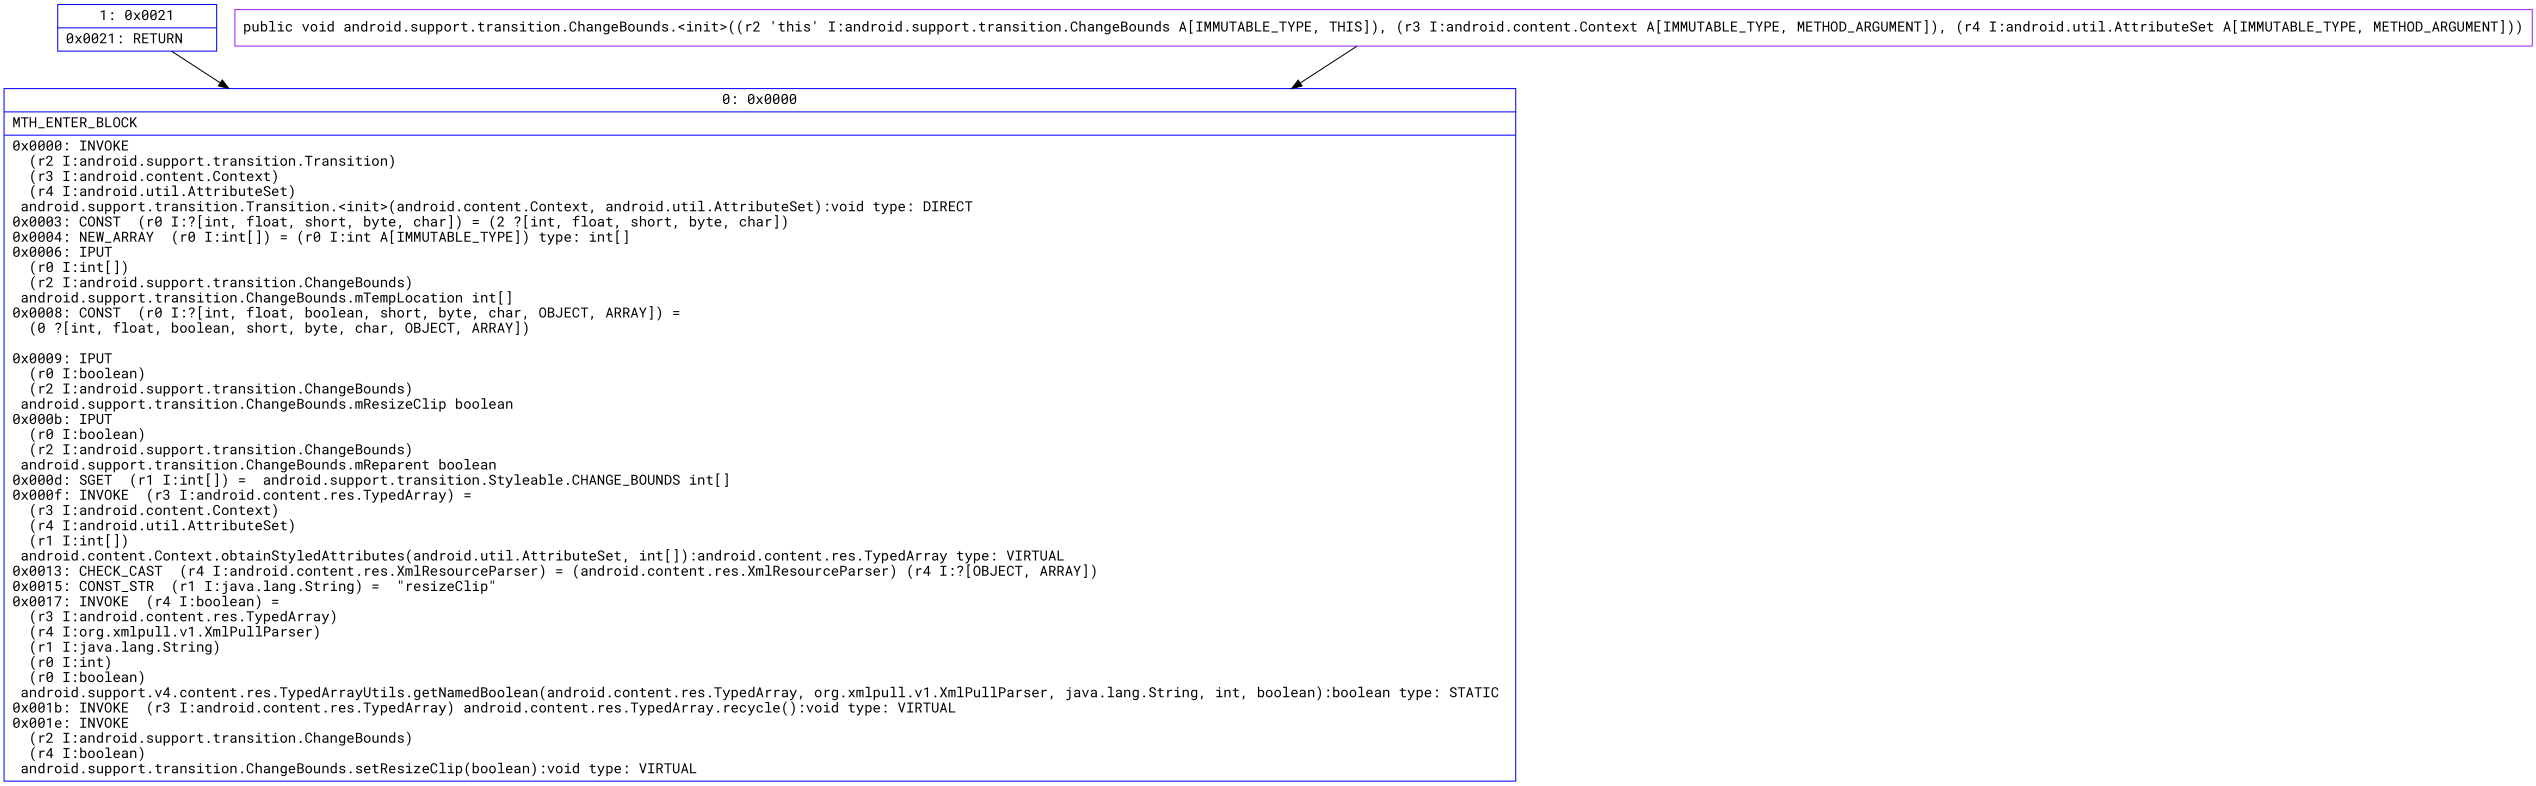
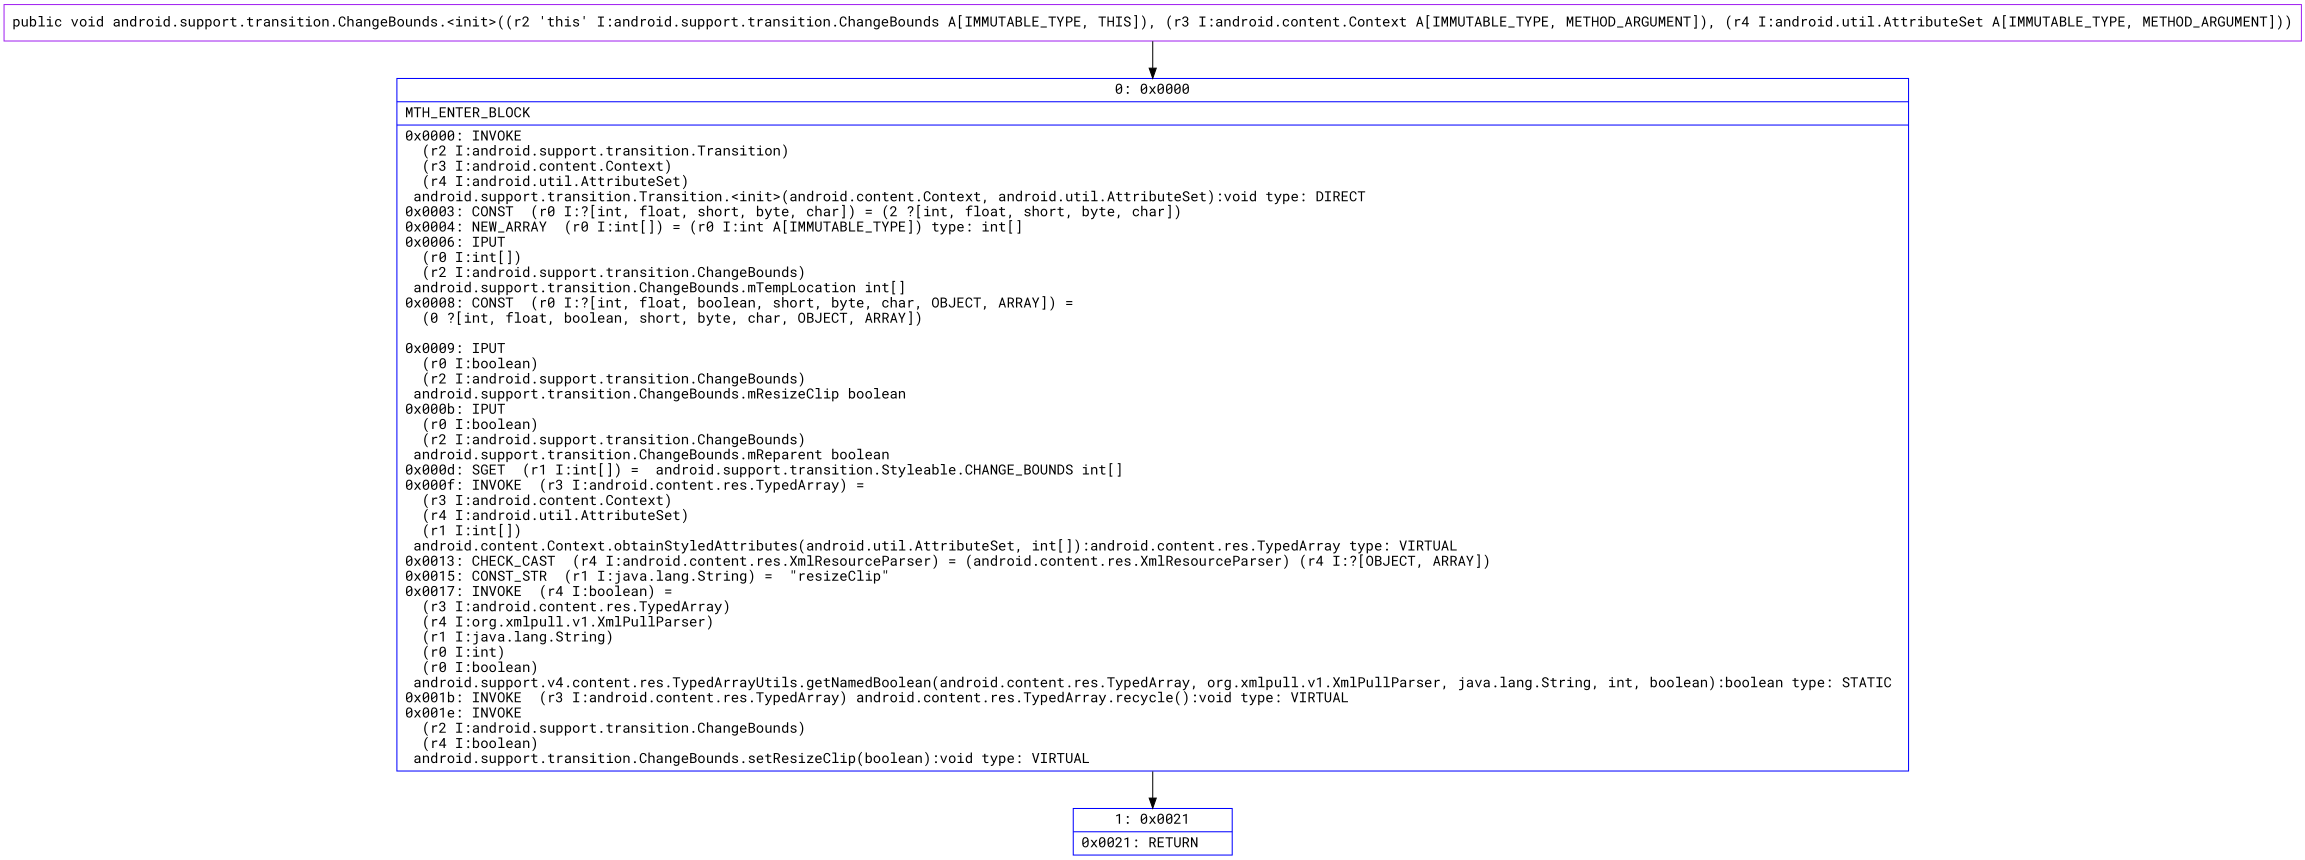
  digraph {
    fontname="Roboto Mono"
    node [shape=record color=blue fontname="Roboto Mono"]
    edge [fontname="Roboto Mono"]
    n1 [label="{0\:\ 0x0000|MTH_ENTER_BLOCK\l|0x0000: INVOKE  \l  (r2 I:android.support.transition.Transition)\l  (r3 I:android.content.Context)\l  (r4 I:android.util.AttributeSet)\l android.support.transition.Transition.\<init\>(android.content.Context, android.util.AttributeSet):void type: DIRECT \l0x0003: CONST  (r0 I:?[int, float, short, byte, char]) = (2 ?[int, float, short, byte, char]) \l0x0004: NEW_ARRAY  (r0 I:int[]) = (r0 I:int A[IMMUTABLE_TYPE]) type: int[] \l0x0006: IPUT  \l  (r0 I:int[])\l  (r2 I:android.support.transition.ChangeBounds)\l android.support.transition.ChangeBounds.mTempLocation int[] \l0x0008: CONST  (r0 I:?[int, float, boolean, short, byte, char, OBJECT, ARRAY]) = \l  (0 ?[int, float, boolean, short, byte, char, OBJECT, ARRAY])\l \l0x0009: IPUT  \l  (r0 I:boolean)\l  (r2 I:android.support.transition.ChangeBounds)\l android.support.transition.ChangeBounds.mResizeClip boolean \l0x000b: IPUT  \l  (r0 I:boolean)\l  (r2 I:android.support.transition.ChangeBounds)\l android.support.transition.ChangeBounds.mReparent boolean \l0x000d: SGET  (r1 I:int[]) =  android.support.transition.Styleable.CHANGE_BOUNDS int[] \l0x000f: INVOKE  (r3 I:android.content.res.TypedArray) = \l  (r3 I:android.content.Context)\l  (r4 I:android.util.AttributeSet)\l  (r1 I:int[])\l android.content.Context.obtainStyledAttributes(android.util.AttributeSet, int[]):android.content.res.TypedArray type: VIRTUAL \l0x0013: CHECK_CAST  (r4 I:android.content.res.XmlResourceParser) = (android.content.res.XmlResourceParser) (r4 I:?[OBJECT, ARRAY]) \l0x0015: CONST_STR  (r1 I:java.lang.String) =  \"resizeClip\" \l0x0017: INVOKE  (r4 I:boolean) = \l  (r3 I:android.content.res.TypedArray)\l  (r4 I:org.xmlpull.v1.XmlPullParser)\l  (r1 I:java.lang.String)\l  (r0 I:int)\l  (r0 I:boolean)\l android.support.v4.content.res.TypedArrayUtils.getNamedBoolean(android.content.res.TypedArray, org.xmlpull.v1.XmlPullParser, java.lang.String, int, boolean):boolean type: STATIC \l0x001b: INVOKE  (r3 I:android.content.res.TypedArray) android.content.res.TypedArray.recycle():void type: VIRTUAL \l0x001e: INVOKE  \l  (r2 I:android.support.transition.ChangeBounds)\l  (r4 I:boolean)\l android.support.transition.ChangeBounds.setResizeClip(boolean):void type: VIRTUAL \l}"]
    n2 [label="{1\:\ 0x0021|0x0021: RETURN   \l}"]
    n3 [label="{public void android.support.transition.ChangeBounds.\<init\>((r2 'this' I:android.support.transition.ChangeBounds A[IMMUTABLE_TYPE, THIS]), (r3 I:android.content.Context A[IMMUTABLE_TYPE, METHOD_ARGUMENT]), (r4 I:android.util.AttributeSet A[IMMUTABLE_TYPE, METHOD_ARGUMENT])) }" color=purple]
-   n2 -> n1
+   n1 -> n2
    n3 -> n1
  }
